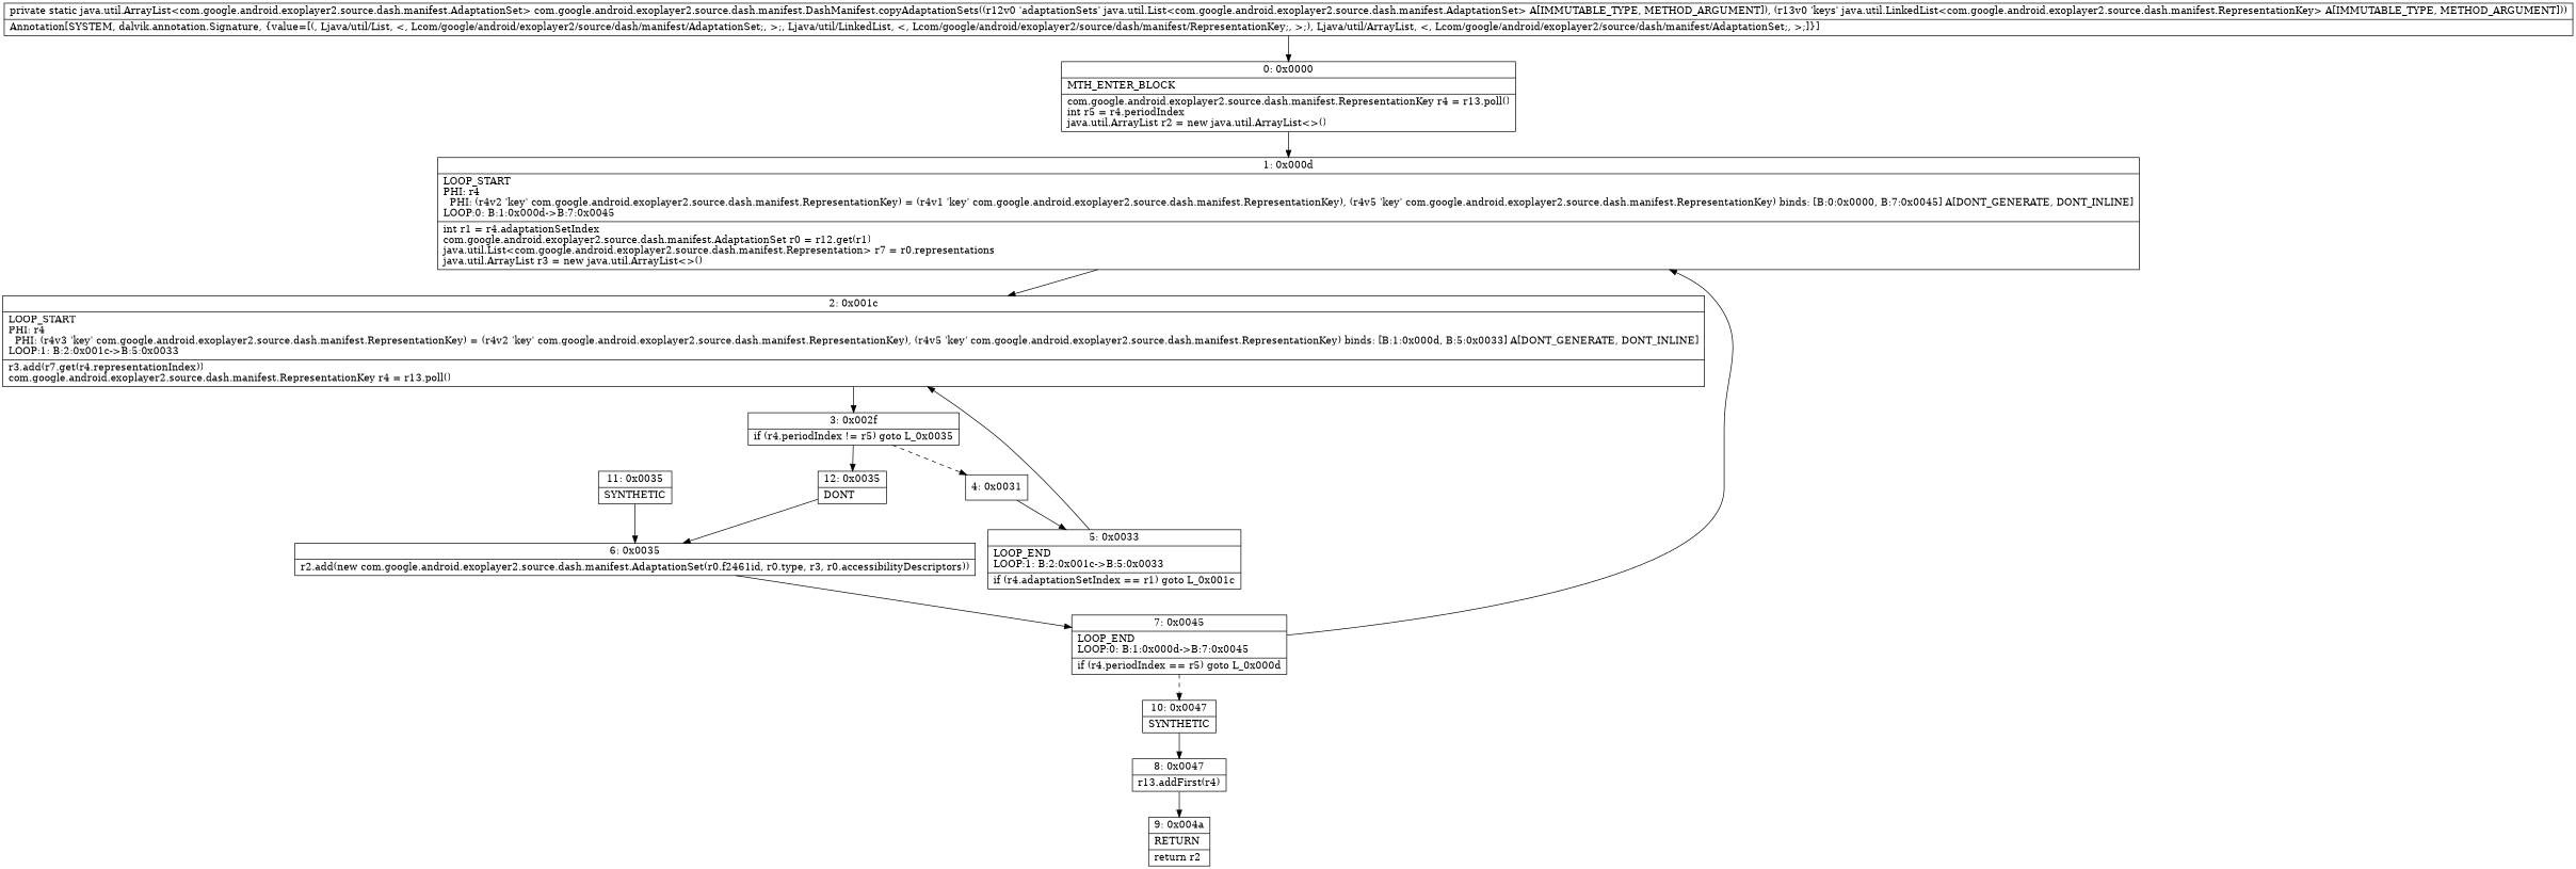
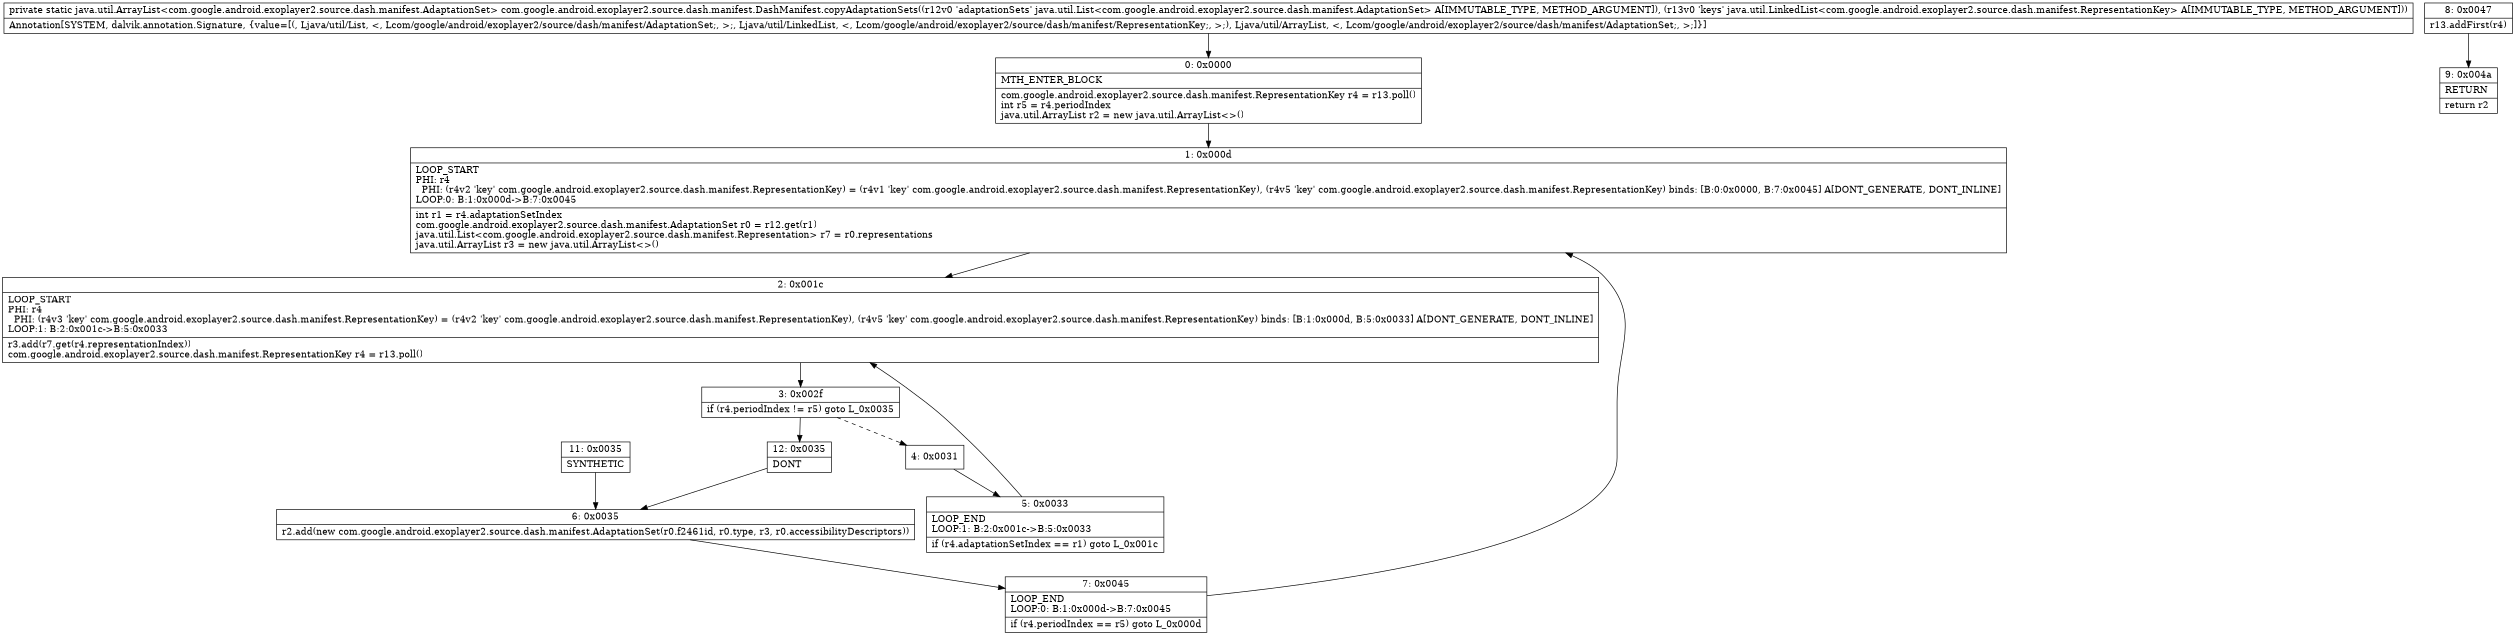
  digraph {
    node [shape=record]
    n1 [label="{0\:\ 0x0000|MTH_ENTER_BLOCK\l|com.google.android.exoplayer2.source.dash.manifest.RepresentationKey r4 = r13.poll()\lint r5 = r4.periodIndex\ljava.util.ArrayList r2 = new java.util.ArrayList\<\>()\l}"]
    n2 [label="{1\:\ 0x000d|LOOP_START\lPHI: r4 \l  PHI: (r4v2 'key' com.google.android.exoplayer2.source.dash.manifest.RepresentationKey) = (r4v1 'key' com.google.android.exoplayer2.source.dash.manifest.RepresentationKey), (r4v5 'key' com.google.android.exoplayer2.source.dash.manifest.RepresentationKey) binds: [B:0:0x0000, B:7:0x0045] A[DONT_GENERATE, DONT_INLINE]\lLOOP:0: B:1:0x000d\-\>B:7:0x0045\l|int r1 = r4.adaptationSetIndex\lcom.google.android.exoplayer2.source.dash.manifest.AdaptationSet r0 = r12.get(r1)\ljava.util.List\<com.google.android.exoplayer2.source.dash.manifest.Representation\> r7 = r0.representations\ljava.util.ArrayList r3 = new java.util.ArrayList\<\>()\l}"]
    n3 [label="{2\:\ 0x001c|LOOP_START\lPHI: r4 \l  PHI: (r4v3 'key' com.google.android.exoplayer2.source.dash.manifest.RepresentationKey) = (r4v2 'key' com.google.android.exoplayer2.source.dash.manifest.RepresentationKey), (r4v5 'key' com.google.android.exoplayer2.source.dash.manifest.RepresentationKey) binds: [B:1:0x000d, B:5:0x0033] A[DONT_GENERATE, DONT_INLINE]\lLOOP:1: B:2:0x001c\-\>B:5:0x0033\l|r3.add(r7.get(r4.representationIndex))\lcom.google.android.exoplayer2.source.dash.manifest.RepresentationKey r4 = r13.poll()\l}"]
    n4 [label="{3\:\ 0x002f|if (r4.periodIndex != r5) goto L_0x0035\l}"]
    n5 [label="{4\:\ 0x0031}"]
    n6 [label="{12\:\ 0x0035|DONT\l}"]
    n7 [label="{5\:\ 0x0033|LOOP_END\lLOOP:1: B:2:0x001c\-\>B:5:0x0033\l|if (r4.adaptationSetIndex == r1) goto L_0x001c\l}"]
    n8 [label="{6\:\ 0x0035|r2.add(new com.google.android.exoplayer2.source.dash.manifest.AdaptationSet(r0.f2461id, r0.type, r3, r0.accessibilityDescriptors))\l}"]
    n9 [label="{11\:\ 0x0035|SYNTHETIC\l}"]
    n10 [label="{7\:\ 0x0045|LOOP_END\lLOOP:0: B:1:0x000d\-\>B:7:0x0045\l|if (r4.periodIndex == r5) goto L_0x000d\l}"]
-   n11 [label="{10\:\ 0x0047|SYNTHETIC\l}"]
    n12 [label="{8\:\ 0x0047|r13.addFirst(r4)\l}"]
    n13 [label="{9\:\ 0x004a|RETURN\l|return r2\l}"]
    n14 [label="{private static java.util.ArrayList\<com.google.android.exoplayer2.source.dash.manifest.AdaptationSet\> com.google.android.exoplayer2.source.dash.manifest.DashManifest.copyAdaptationSets((r12v0 'adaptationSets' java.util.List\<com.google.android.exoplayer2.source.dash.manifest.AdaptationSet\> A[IMMUTABLE_TYPE, METHOD_ARGUMENT]), (r13v0 'keys' java.util.LinkedList\<com.google.android.exoplayer2.source.dash.manifest.RepresentationKey\> A[IMMUTABLE_TYPE, METHOD_ARGUMENT]))  | Annotation[SYSTEM, dalvik.annotation.Signature, \{value=[(, Ljava\/util\/List, \<, Lcom\/google\/android\/exoplayer2\/source\/dash\/manifest\/AdaptationSet;, \>;, Ljava\/util\/LinkedList, \<, Lcom\/google\/android\/exoplayer2\/source\/dash\/manifest\/RepresentationKey;, \>;), Ljava\/util\/ArrayList, \<, Lcom\/google\/android\/exoplayer2\/source\/dash\/manifest\/AdaptationSet;, \>;]\}]\l}"]
    n1 -> n2
    n2 -> n3
    n3 -> n4
    n4 -> n5 [style=dashed]
    n4 -> n6
    n5 -> n7
    n6 -> n8
    n7 -> n3
    n8 -> n10
    n9 -> n8
    n10 -> n2
-   n10 -> n11 [style=dashed]
-   n11 -> n12
    n12 -> n13
    n14 -> n1
  }
